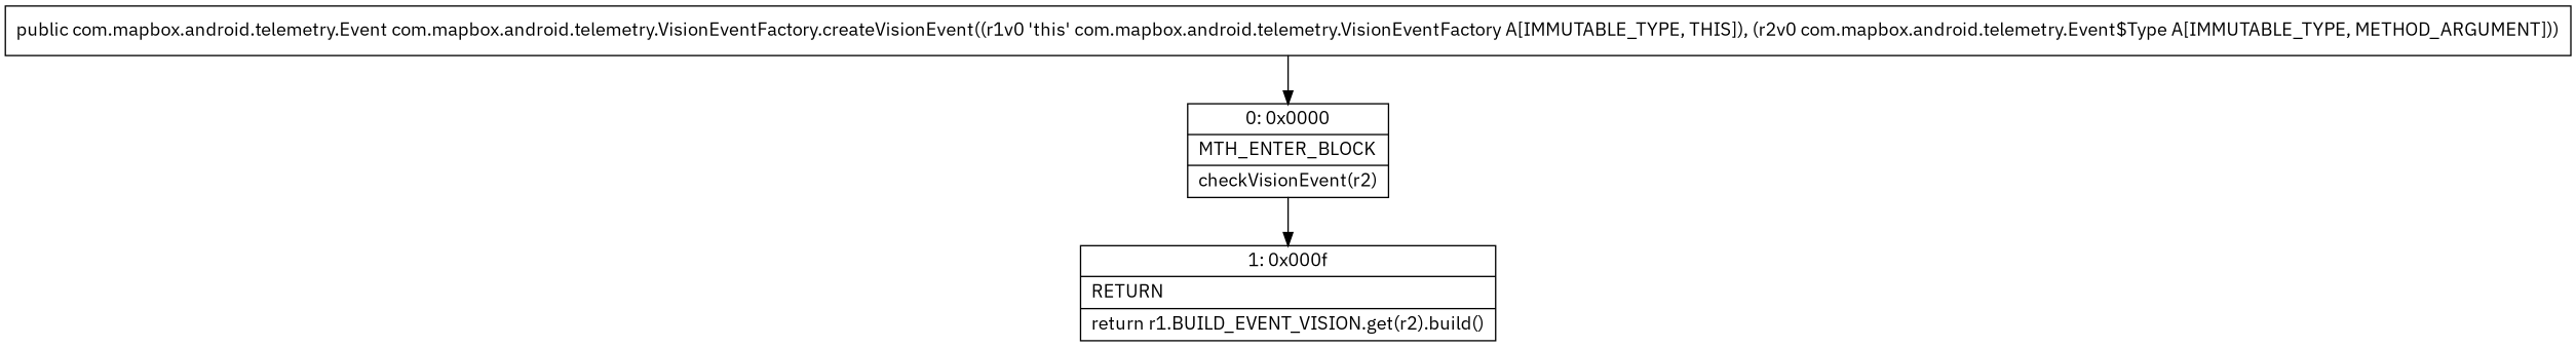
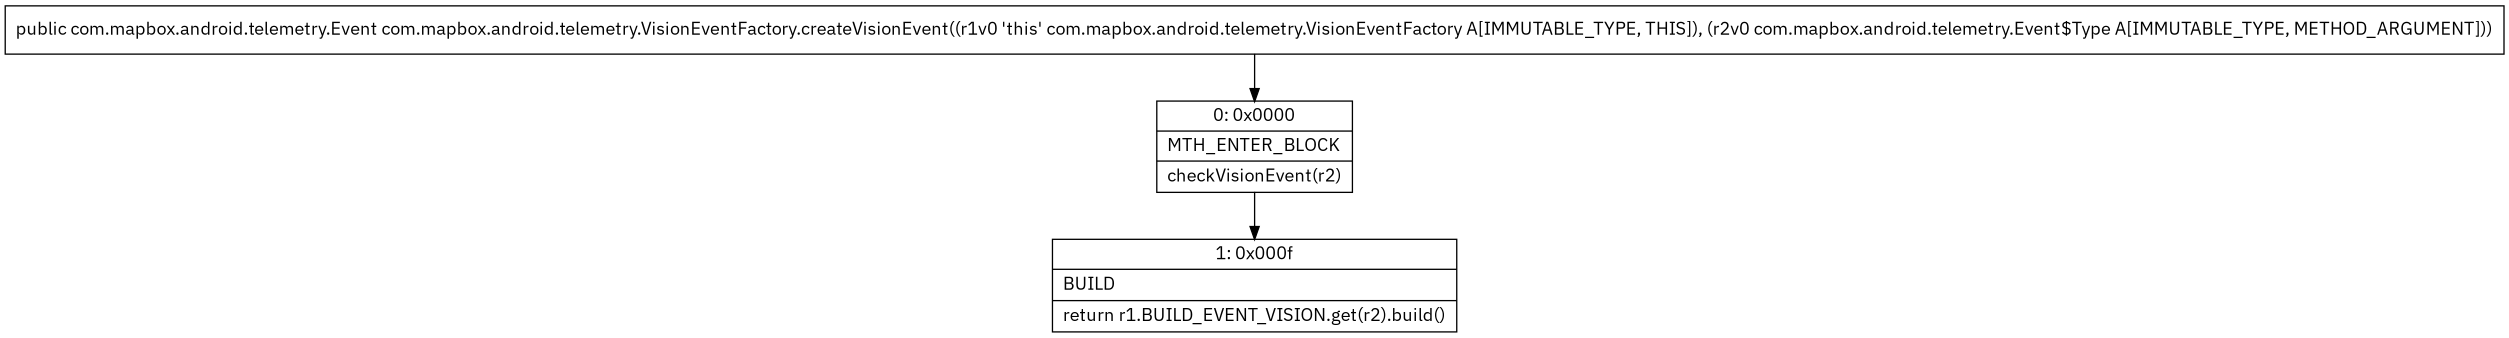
  digraph {
    fontname="IBM Plex Sans"
    node [shape=record fontname="IBM Plex Sans"]
    edge [fontname="IBM Plex Sans"]
    n1 [label="{0\:\ 0x0000|MTH_ENTER_BLOCK\l|checkVisionEvent(r2)\l}"]
-   n2 [label="{1\:\ 0x000f|RETURN\l|return r1.BUILD_EVENT_VISION.get(r2).build()\l}"]
+   n2 [label="{1\:\ 0x000f|BUILD\l|return r1.BUILD_EVENT_VISION.get(r2).build()\l}"]
    n3 [label="{public com.mapbox.android.telemetry.Event com.mapbox.android.telemetry.VisionEventFactory.createVisionEvent((r1v0 'this' com.mapbox.android.telemetry.VisionEventFactory A[IMMUTABLE_TYPE, THIS]), (r2v0 com.mapbox.android.telemetry.Event$Type A[IMMUTABLE_TYPE, METHOD_ARGUMENT])) }"]
    n1 -> n2
    n3 -> n1
  }
